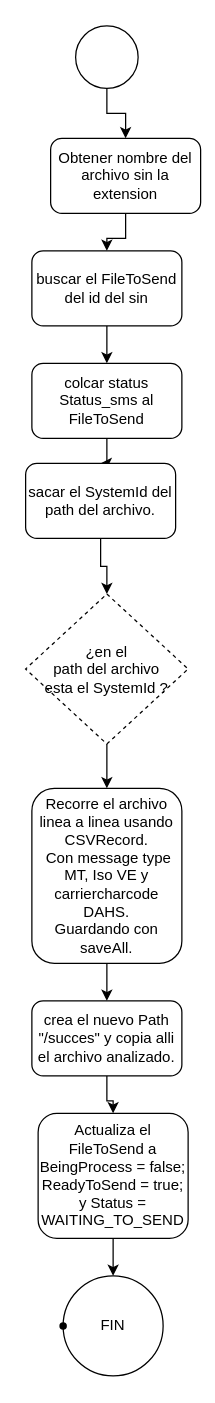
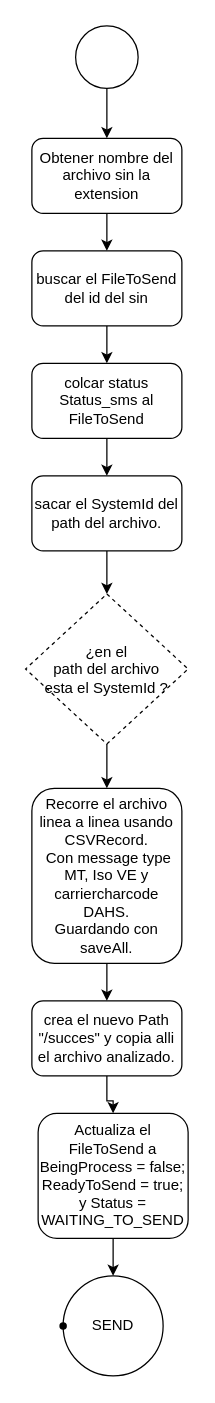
  <mxCell id="0" />
  <mxCell id="1" parent="0" />
  <mxCell id="2" value="" style="edgeStyle=orthogonalEdgeStyle;rounded=0;orthogonalLoop=1;jettySize=auto;html=1;" parent="1" source="3" target="5" edge="1"><mxGeometry relative="1" as="geometry" /></mxCell>
  <mxCell id="3" value="" style="ellipse;whiteSpace=wrap;html=1;aspect=fixed;" parent="1" vertex="1"><mxGeometry x="60" y="20" width="50" height="50" as="geometry" /></mxCell>
  <mxCell id="4" value="" style="edgeStyle=orthogonalEdgeStyle;rounded=0;orthogonalLoop=1;jettySize=auto;html=1;" parent="1" source="5" target="7" edge="1"><mxGeometry relative="1" as="geometry" /></mxCell>
- <mxCell id="5" value="Obtener nombre del archivo sin la extension" style="rounded=1;whiteSpace=wrap;html=1;" parent="1" vertex="1"><mxGeometry x="40" y="110" width="120" height="60" as="geometry" /></mxCell>
+ <mxCell id="5" value="Obtener nombre del archivo sin la extension" style="rounded=1;whiteSpace=wrap;html=1;" parent="1" vertex="1"><mxGeometry x="25" y="110" width="120" height="60" as="geometry" /></mxCell>
  <mxCell id="6" value="" style="edgeStyle=orthogonalEdgeStyle;rounded=0;orthogonalLoop=1;jettySize=auto;html=1;" parent="1" source="7" target="9" edge="1"><mxGeometry relative="1" as="geometry" /></mxCell>
  <mxCell id="7" value="buscar el FileToSend del id del sin" style="rounded=1;whiteSpace=wrap;html=1;" parent="1" vertex="1"><mxGeometry x="25" y="200" width="120" height="60" as="geometry" /></mxCell>
  <mxCell id="8" value="" style="edgeStyle=orthogonalEdgeStyle;rounded=0;orthogonalLoop=1;jettySize=auto;html=1;" parent="1" source="9" target="11" edge="1"><mxGeometry relative="1" as="geometry" /></mxCell>
  <mxCell id="9" value="colcar status Status_sms al FileToSend" style="rounded=1;whiteSpace=wrap;html=1;" parent="1" vertex="1"><mxGeometry x="25" y="290" width="120" height="60" as="geometry" /></mxCell>
  <mxCell id="10" value="" style="edgeStyle=orthogonalEdgeStyle;rounded=0;orthogonalLoop=1;jettySize=auto;html=1;" parent="1" source="11" target="13" edge="1"><mxGeometry relative="1" as="geometry" /></mxCell>
- <mxCell id="11" value="sacar el SystemId del path del archivo." style="rounded=1;whiteSpace=wrap;html=1;" parent="1" vertex="1"><mxGeometry x="20" y="370" width="120" height="60" as="geometry" /></mxCell>
+ <mxCell id="11" value="sacar el SystemId del path del archivo." style="rounded=1;whiteSpace=wrap;html=1;" parent="1" vertex="1"><mxGeometry x="25" y="380" width="120" height="60" as="geometry" /></mxCell>
  <mxCell id="12" value="" style="edgeStyle=orthogonalEdgeStyle;rounded=0;orthogonalLoop=1;jettySize=auto;html=1;" parent="1" source="13" target="15" edge="1"><mxGeometry relative="1" as="geometry" /></mxCell>
  <mxCell id="13" value="¿en el &lt;br&gt;path del archivo&lt;br&gt;esta el SystemId ?" style="rhombus;whiteSpace=wrap;html=1;dashed=1;" parent="1" vertex="1"><mxGeometry x="20" y="474.5" width="130" height="120" as="geometry" /></mxCell>
  <mxCell id="14" value="" style="edgeStyle=orthogonalEdgeStyle;rounded=0;orthogonalLoop=1;jettySize=auto;html=1;" parent="1" source="15" target="17" edge="1"><mxGeometry relative="1" as="geometry" /></mxCell>
  <mxCell id="15" value="Recorre el archivo linea a linea usando CSVRecord.&lt;br&gt;&amp;nbsp;Con message type MT, Iso VE y carriercharcode DAHS.&lt;br&gt;Guardando con saveAll.&lt;br&gt;" style="rounded=1;whiteSpace=wrap;html=1;" parent="1" vertex="1"><mxGeometry x="25" y="630" width="120" height="140" as="geometry" /></mxCell>
  <mxCell id="16" value="" style="edgeStyle=orthogonalEdgeStyle;rounded=0;orthogonalLoop=1;jettySize=auto;html=1;" parent="1" source="17" target="19" edge="1"><mxGeometry relative="1" as="geometry" /></mxCell>
  <mxCell id="17" value="crea el nuevo Path &quot;/succes&quot; y copia alli el archivo analizado." style="rounded=1;whiteSpace=wrap;html=1;" parent="1" vertex="1"><mxGeometry x="25" y="800" width="120" height="60" as="geometry" /></mxCell>
  <mxCell id="18" value="" style="edgeStyle=orthogonalEdgeStyle;rounded=0;orthogonalLoop=1;jettySize=auto;html=1;" parent="1" source="19" target="20" edge="1"><mxGeometry relative="1" as="geometry" /></mxCell>
  <mxCell id="19" value="Actualiza el FileToSend a BeingProcess = false; ReadyToSend = true; y Status = WAITING_TO_SEND" style="rounded=1;whiteSpace=wrap;html=1;" parent="1" vertex="1"><mxGeometry x="30" y="890" width="120" height="100" as="geometry" /></mxCell>
- <mxCell id="20" value="FIN" style="ellipse;whiteSpace=wrap;html=1;aspect=fixed;" parent="1" vertex="1"><mxGeometry x="50" y="1020" width="80" height="80" as="geometry" /></mxCell>
+ <mxCell id="20" value="SEND" style="ellipse;whiteSpace=wrap;html=1;aspect=fixed;" parent="1" vertex="1"><mxGeometry x="50" y="1020" width="80" height="80" as="geometry" /></mxCell>
  <mxCell id="21" value="" style="shape=waypoint;size=6;pointerEvents=1;points=[];fillColor=#2a2a2a;resizable=0;rotatable=0;perimeter=centerPerimeter;snapToPoint=1;" parent="1" vertex="1"><mxGeometry x="30" y="1040" width="40" height="40" as="geometry" /></mxCell>
